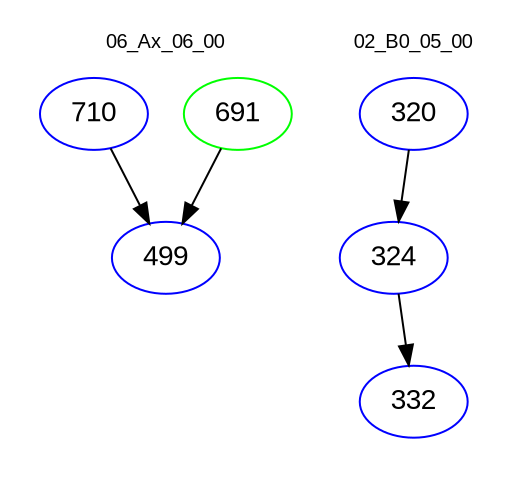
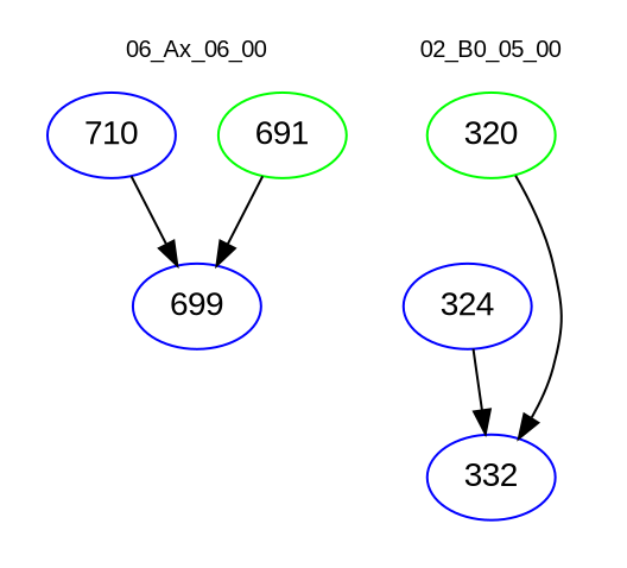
  digraph {
    fontname="Liberation Sans"
    node [color=blue fontname="Liberation Sans"]
    edge [color=black fontname="Liberation Sans"]
    n1 [color=green label=691]
    n2 [label=710]
-   n3 [label=499]
-   n4 [label=320]
+   n3 [label=699]
+   n4 [color=green label=320]
    n5 [label=324]
    n6 [label=332]
    subgraph cluster_1 {
      color=white
      fontsize=10
      label="06_Ax_06_00"
      n1
      n2
      n3
    }
    subgraph cluster_2 {
      color=white
      fontsize=10
      label="02_B0_05_00"
      n4
      n5
      n6
    }
    n1 -> n3
    n2 -> n3
-   n4 -> n5
+   n4 -> n6
    n5 -> n6
  }
